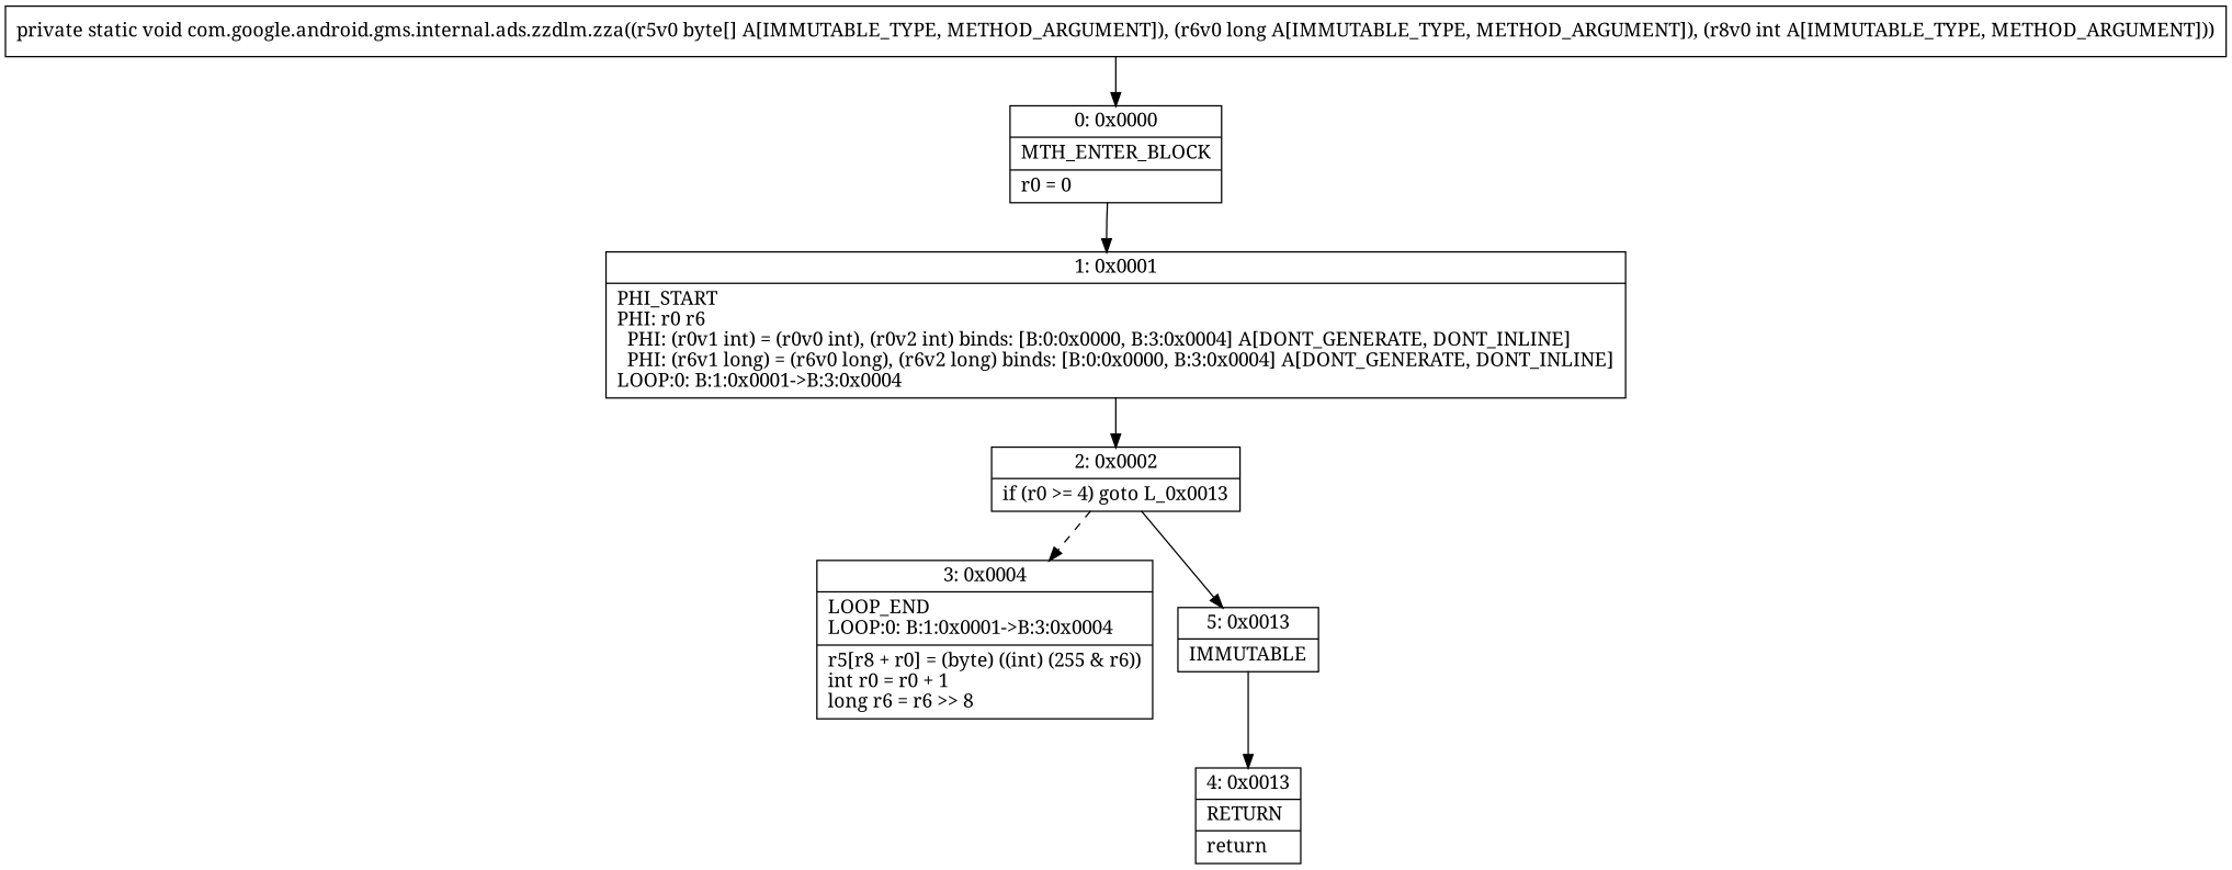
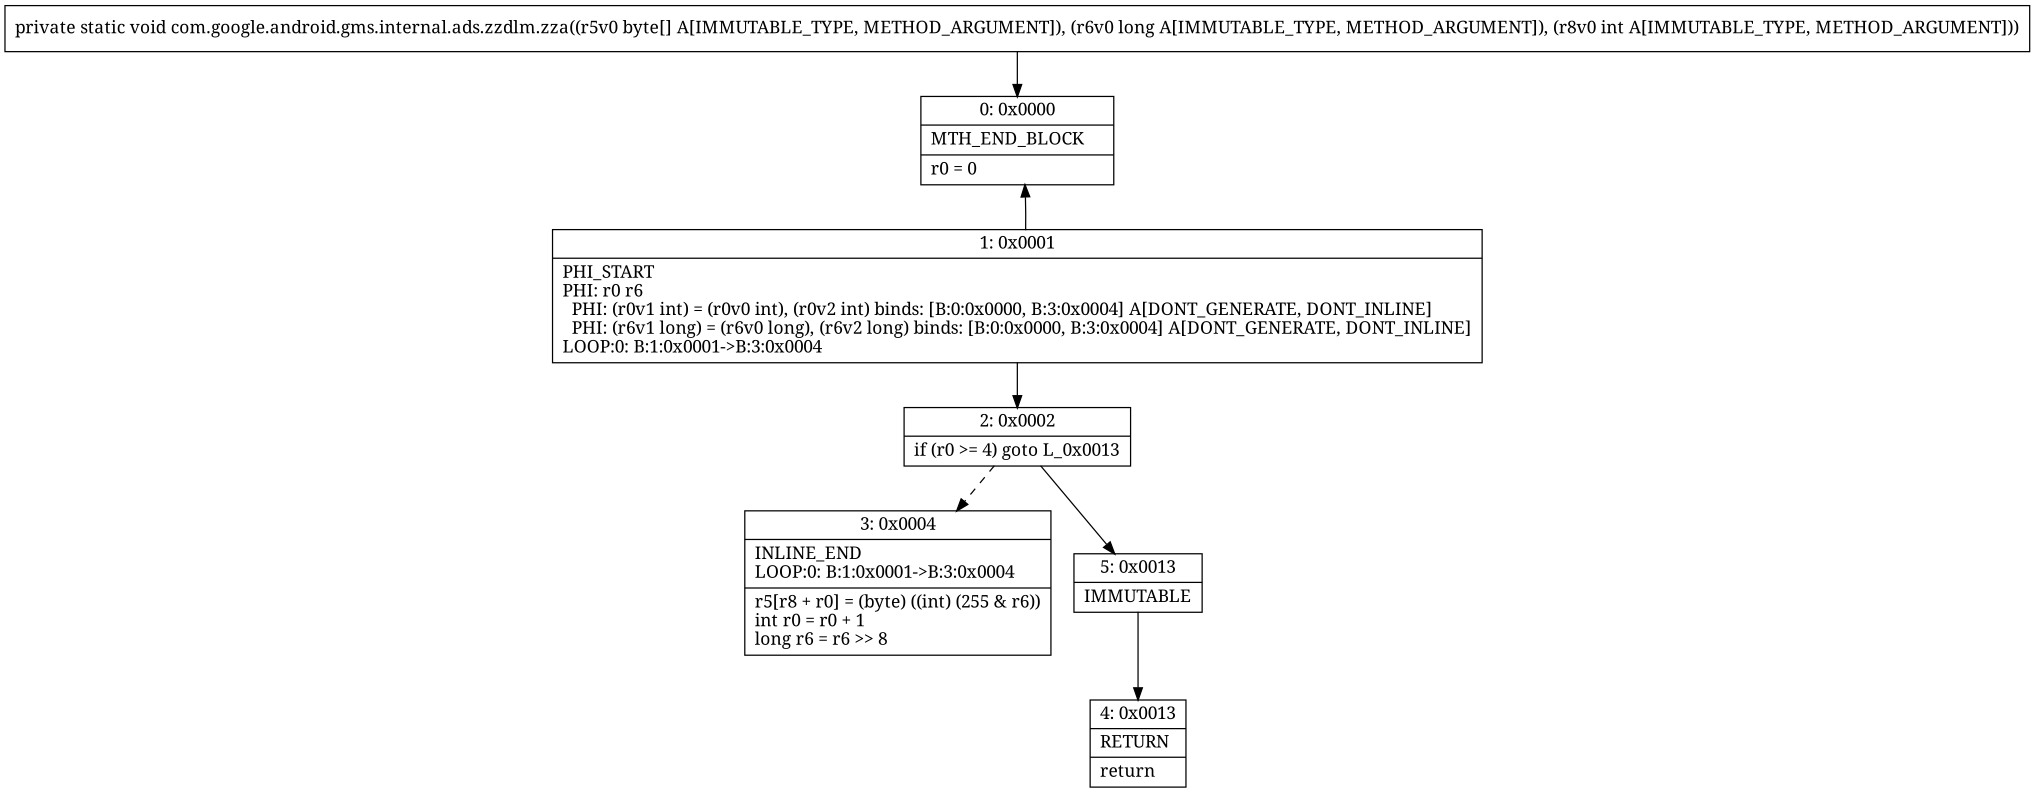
  digraph {
    fontname="Noto Serif"
    node [fontname="Noto Serif" shape=record]
    edge [fontname="Noto Serif"]
-   n1 [label="{0\:\ 0x0000|MTH_ENTER_BLOCK\l|r0 = 0\l}"]
+   n1 [label="{0\:\ 0x0000|MTH_END_BLOCK\l|r0 = 0\l}"]
    n2 [label="{1\:\ 0x0001|PHI_START\lPHI: r0 r6 \l  PHI: (r0v1 int) = (r0v0 int), (r0v2 int) binds: [B:0:0x0000, B:3:0x0004] A[DONT_GENERATE, DONT_INLINE]\l  PHI: (r6v1 long) = (r6v0 long), (r6v2 long) binds: [B:0:0x0000, B:3:0x0004] A[DONT_GENERATE, DONT_INLINE]\lLOOP:0: B:1:0x0001\-\>B:3:0x0004\l}"]
    n3 [label="{2\:\ 0x0002|if (r0 \>= 4) goto L_0x0013\l}"]
-   n4 [label="{3\:\ 0x0004|LOOP_END\lLOOP:0: B:1:0x0001\-\>B:3:0x0004\l|r5[r8 + r0] = (byte) ((int) (255 & r6))\lint r0 = r0 + 1\llong r6 = r6 \>\> 8\l}"]
+   n4 [label="{3\:\ 0x0004|INLINE_END\lLOOP:0: B:1:0x0001\-\>B:3:0x0004\l|r5[r8 + r0] = (byte) ((int) (255 & r6))\lint r0 = r0 + 1\llong r6 = r6 \>\> 8\l}"]
    n5 [label="{5\:\ 0x0013|IMMUTABLE\l}"]
    n6 [label="{4\:\ 0x0013|RETURN\l|return\l}"]
    n7 [label="{private static void com.google.android.gms.internal.ads.zzdlm.zza((r5v0 byte[] A[IMMUTABLE_TYPE, METHOD_ARGUMENT]), (r6v0 long A[IMMUTABLE_TYPE, METHOD_ARGUMENT]), (r8v0 int A[IMMUTABLE_TYPE, METHOD_ARGUMENT])) }"]
-   n1 -> n2
+   n2 -> n1
    n2 -> n3
    n3 -> n4 [style=dashed]
    n3 -> n5
    n5 -> n6
    n7 -> n1
  }
